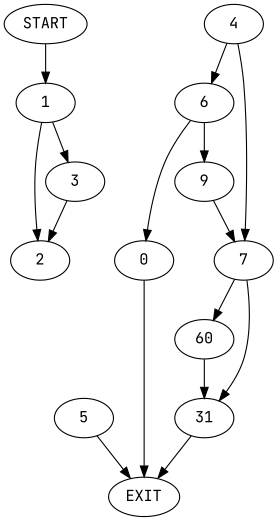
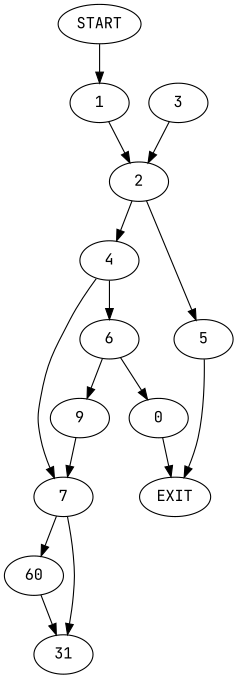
  digraph {
    fontname="JetBrains Mono"
    node [fontname="JetBrains Mono"]
    edge [fontname="JetBrains Mono"]
    n1 [label=START]
    1
    2
    3
    n5 [label=EXIT]
    4
    5
    6
    7
    n10 [label=0]
    9
    n12 [label=60]
    n13 [label=31]
    n1 -> 1
    1 -> 2
-   1 -> 3
+   2 -> 4
+   2 -> 5
    3 -> 2
    4 -> 6
    4 -> 7
    5 -> n5
    6 -> n10
    6 -> 9
    7 -> n12
    7 -> n13
    n10 -> n5
    9 -> 7
    n12 -> n13
-   n13 -> n5
  }
